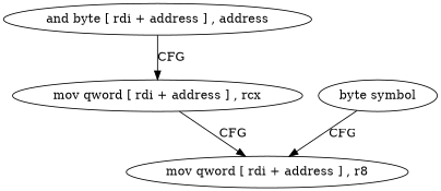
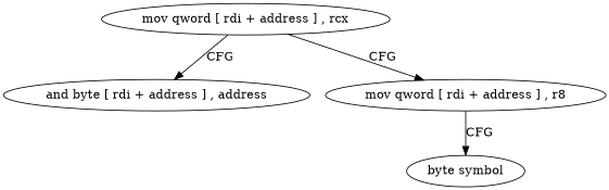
  digraph {
    n1 [label="and byte [ rdi + address ] , address"]
    n2 [label="mov qword [ rdi + address ] , rcx"]
    n3 [label="mov qword [ rdi + address ] , r8"]
    n4 [label="byte symbol"]
-   n1 -> n2 [label=CFG]
+   n2 -> n1 [label=CFG]
    n2 -> n3 [label=CFG]
-   n4 -> n3 [label=CFG]
+   n3 -> n4 [label=CFG]
  }
